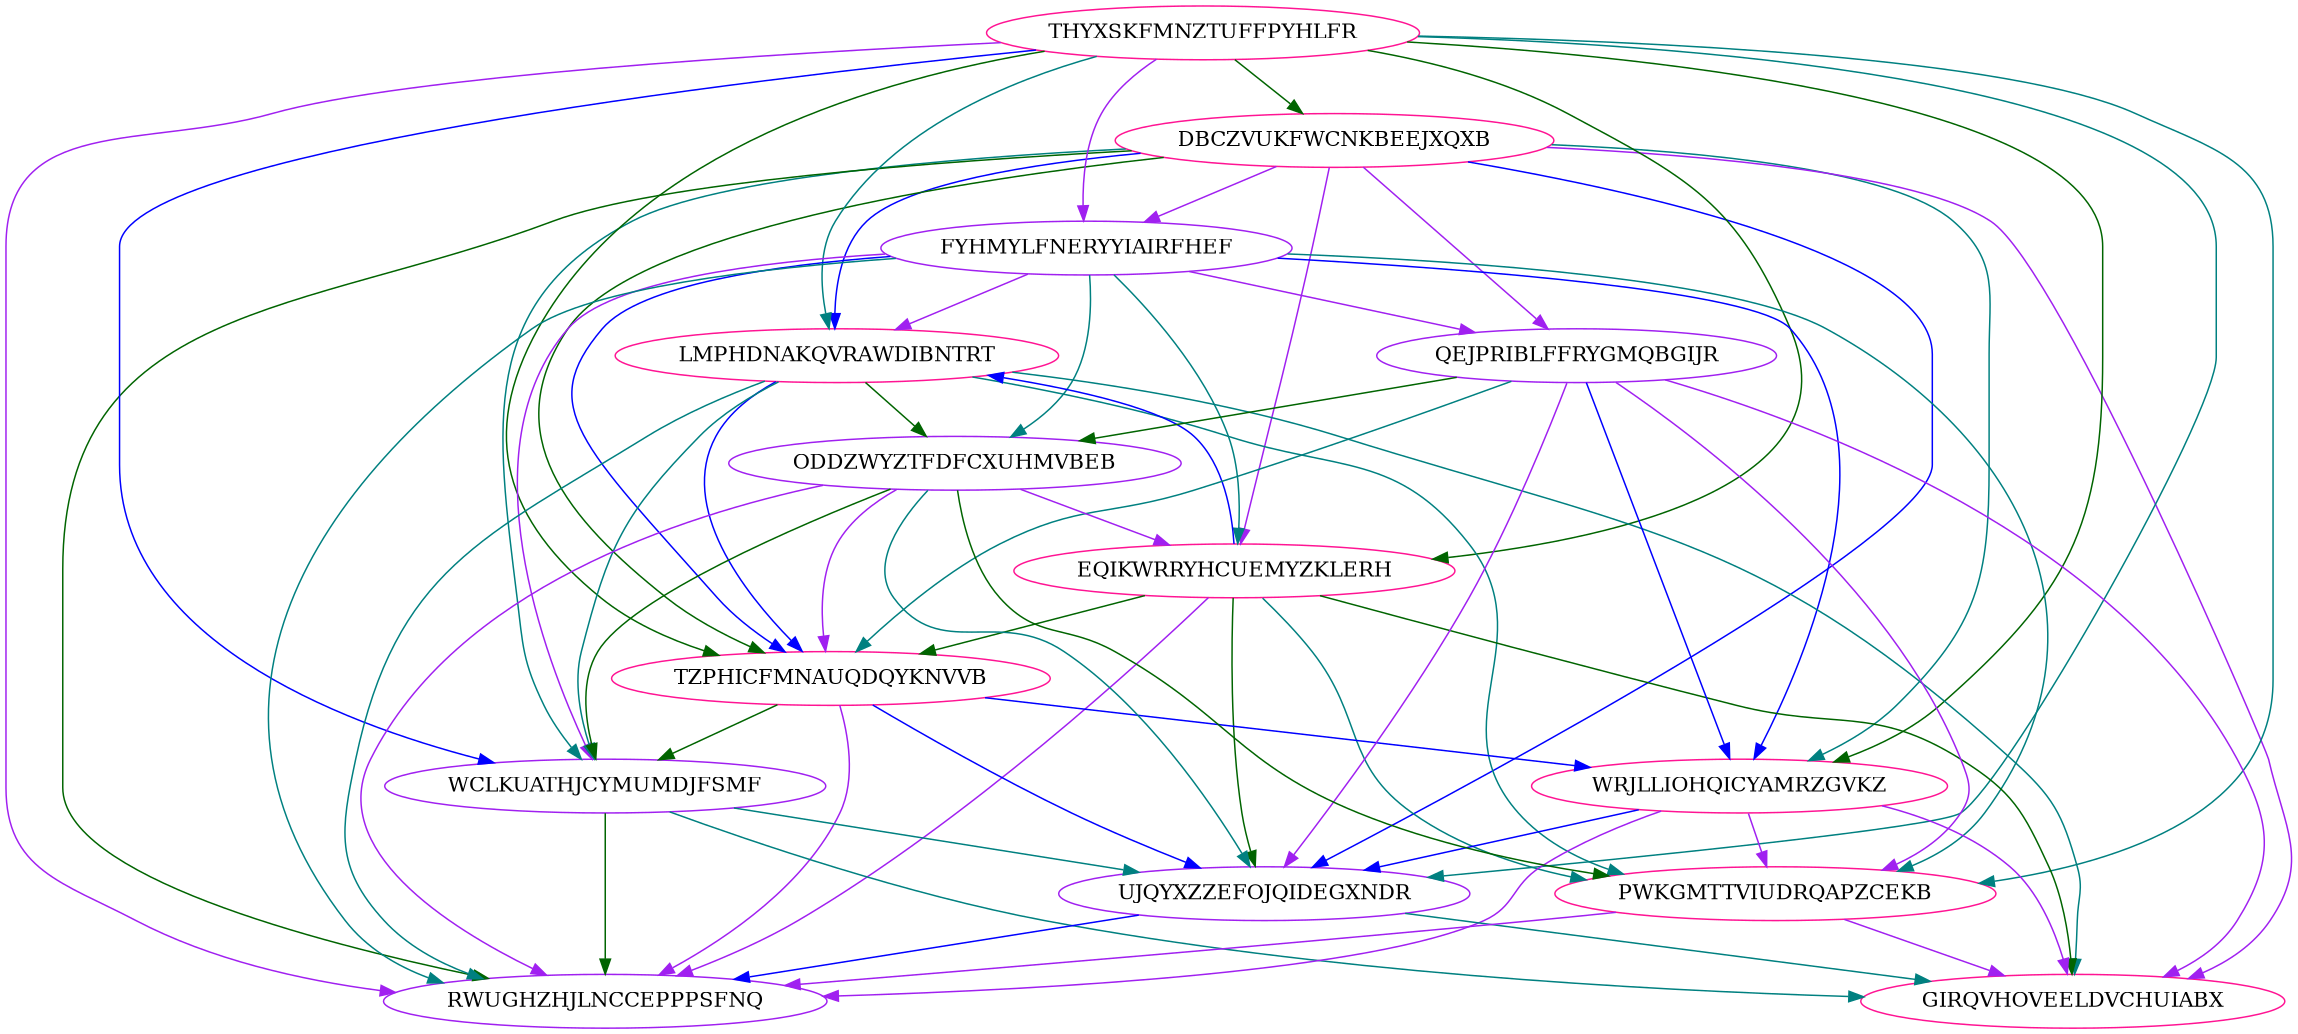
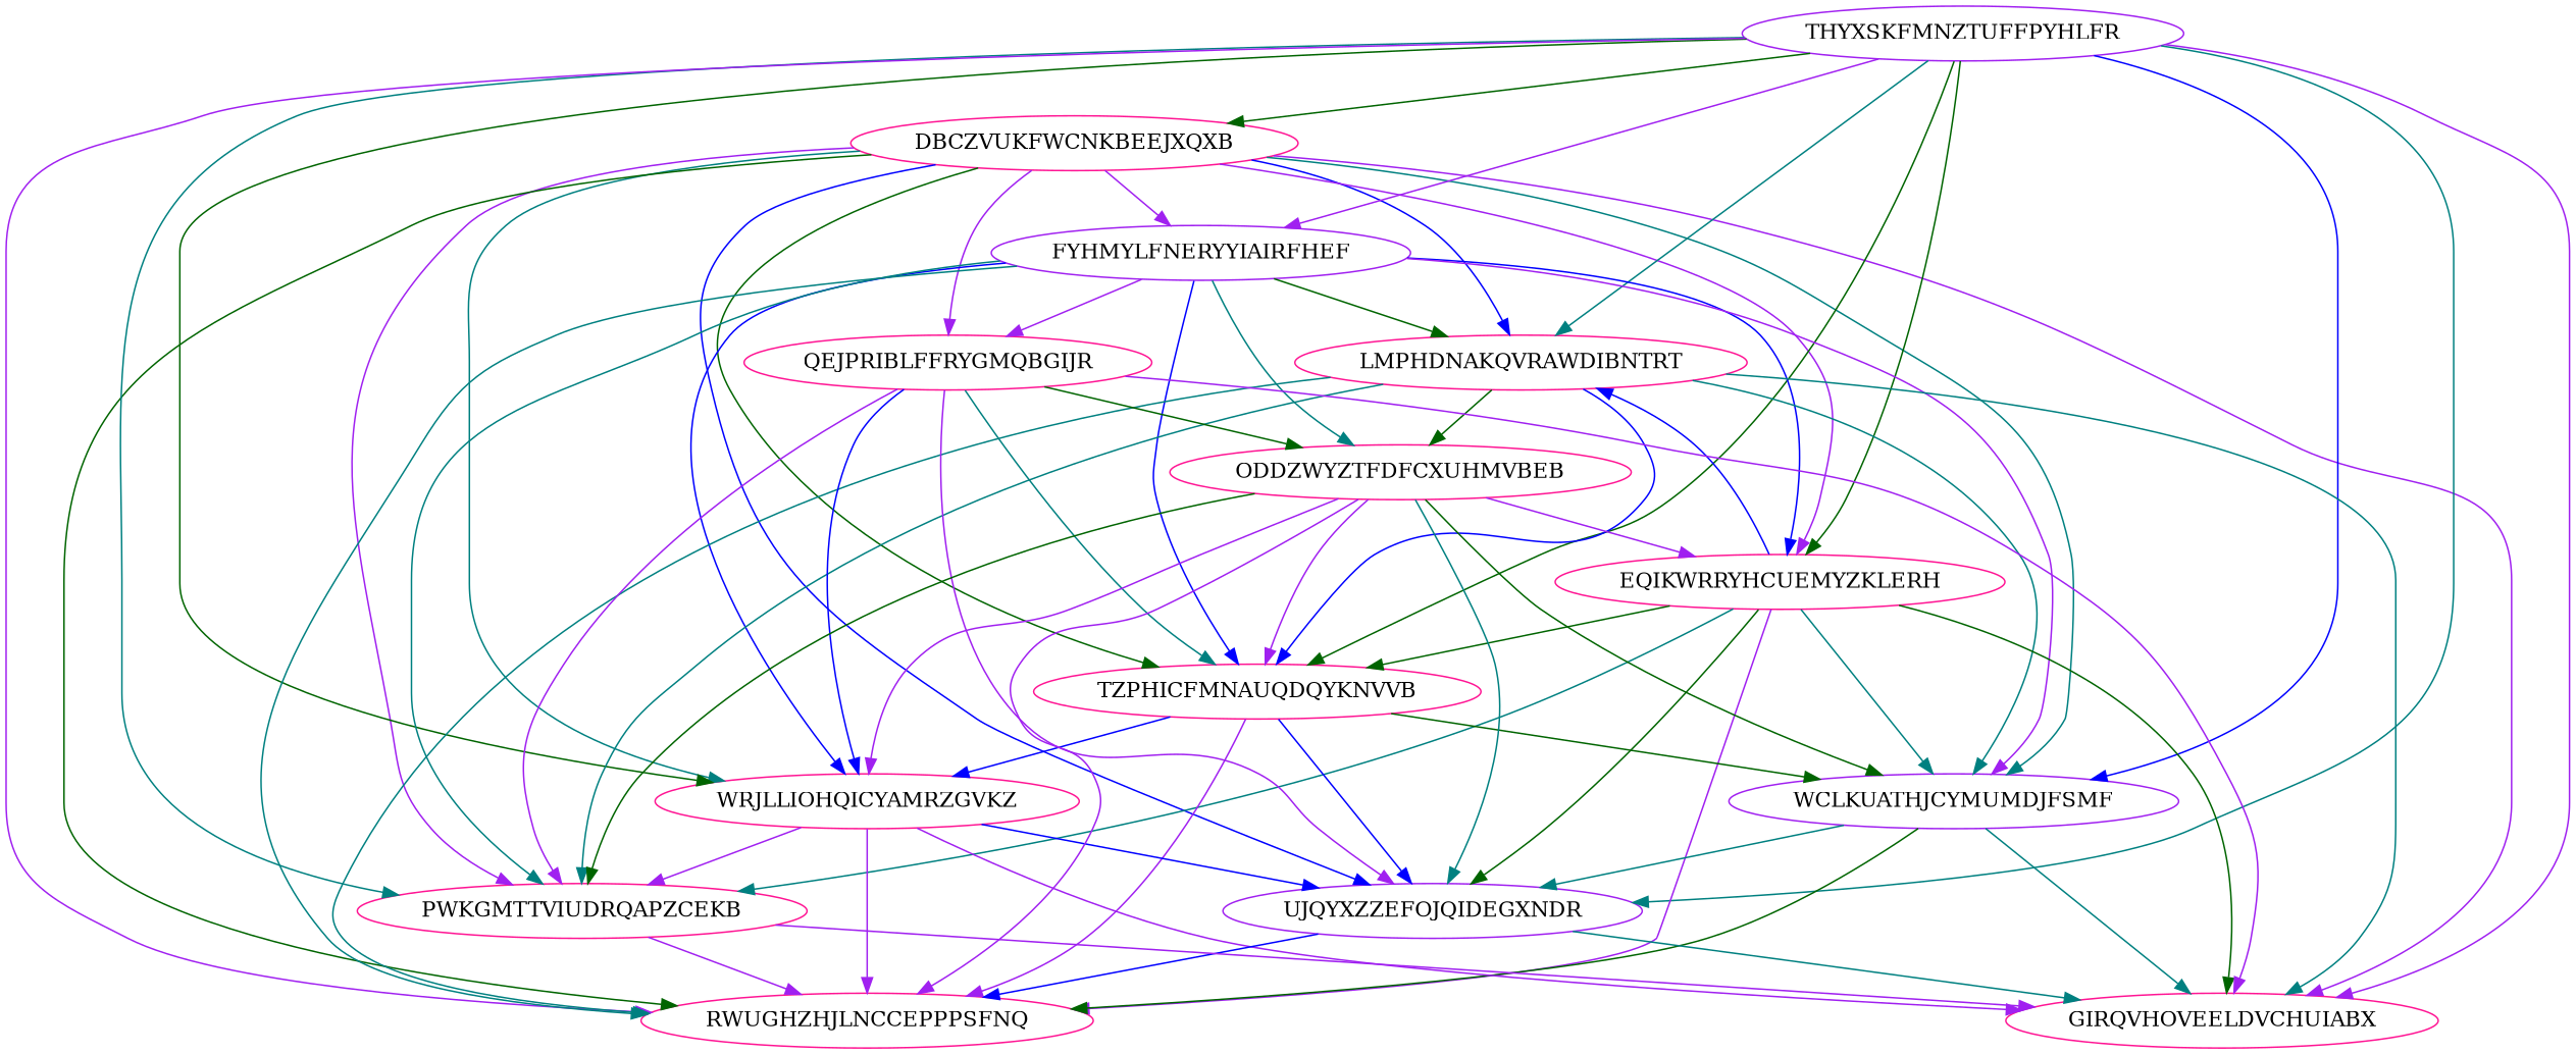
  digraph {
    node [Weight=16 color=deeppink]
    edge [Weight=15 color=purple]
    DBCZVUKFWCNKBEEJXQXB [Weight=13]
-   THYXSKFMNZTUFFPYHLFR
+   THYXSKFMNZTUFFPYHLFR [color=purple]
    FYHMYLFNERYYIAIRFHEF [Weight=14 color=purple]
    LMPHDNAKQVRAWDIBNTRT [Weight=11]
    EQIKWRRYHCUEMYZKLERH
    TZPHICFMNAUQDQYKNVVB [Weight=19]
    WCLKUATHJCYMUMDJFSMF [Weight=14 color=purple]
    WRJLLIOHQICYAMRZGVKZ [Weight=14]
    UJQYXZZEFOJQIDEGXNDR [Weight=20 color=purple]
    PWKGMTTVIUDRQAPZCEKB
-   RWUGHZHJLNCCEPPPSFNQ [Weight=13 color=purple]
+   RWUGHZHJLNCCEPPPSFNQ [Weight=13]
    GIRQVHOVEELDVCHUIABX [Weight=19]
-   QEJPRIBLFFRYGMQBGIJR [Weight=19 color=purple]
-   ODDZWYZTFDFCXUHMVBEB [Weight=12 color=purple]
+   QEJPRIBLFFRYGMQBGIJR [Weight=19]
+   ODDZWYZTFDFCXUHMVBEB [Weight=12]
    DBCZVUKFWCNKBEEJXQXB -> FYHMYLFNERYYIAIRFHEF [Weight=20]
    DBCZVUKFWCNKBEEJXQXB -> LMPHDNAKQVRAWDIBNTRT [Weight=17 color=blue]
    DBCZVUKFWCNKBEEJXQXB -> EQIKWRRYHCUEMYZKLERH [Weight=12]
    DBCZVUKFWCNKBEEJXQXB -> TZPHICFMNAUQDQYKNVVB [Weight=10 color=darkgreen]
    DBCZVUKFWCNKBEEJXQXB -> WCLKUATHJCYMUMDJFSMF [Weight=18 color=teal]
    DBCZVUKFWCNKBEEJXQXB -> WRJLLIOHQICYAMRZGVKZ [Weight=12 color=teal]
    DBCZVUKFWCNKBEEJXQXB -> UJQYXZZEFOJQIDEGXNDR [Weight=12 color=blue]
+   DBCZVUKFWCNKBEEJXQXB -> PWKGMTTVIUDRQAPZCEKB [Weight=11]
    DBCZVUKFWCNKBEEJXQXB -> RWUGHZHJLNCCEPPPSFNQ [Weight=16 color=darkgreen]
    DBCZVUKFWCNKBEEJXQXB -> GIRQVHOVEELDVCHUIABX [Weight=11]
    DBCZVUKFWCNKBEEJXQXB -> QEJPRIBLFFRYGMQBGIJR
    THYXSKFMNZTUFFPYHLFR -> DBCZVUKFWCNKBEEJXQXB [Weight=16 color=darkgreen]
    THYXSKFMNZTUFFPYHLFR -> FYHMYLFNERYYIAIRFHEF [Weight=20]
    THYXSKFMNZTUFFPYHLFR -> LMPHDNAKQVRAWDIBNTRT [Weight=13 color=teal]
    THYXSKFMNZTUFFPYHLFR -> EQIKWRRYHCUEMYZKLERH [Weight=11 color=darkgreen]
    THYXSKFMNZTUFFPYHLFR -> TZPHICFMNAUQDQYKNVVB [Weight=16 color=darkgreen]
    THYXSKFMNZTUFFPYHLFR -> WCLKUATHJCYMUMDJFSMF [Weight=14 color=blue]
    THYXSKFMNZTUFFPYHLFR -> WRJLLIOHQICYAMRZGVKZ [Weight=14 color=darkgreen]
    THYXSKFMNZTUFFPYHLFR -> UJQYXZZEFOJQIDEGXNDR [color=teal]
    THYXSKFMNZTUFFPYHLFR -> PWKGMTTVIUDRQAPZCEKB [Weight=10 color=teal]
    THYXSKFMNZTUFFPYHLFR -> RWUGHZHJLNCCEPPPSFNQ [Weight=16]
-   FYHMYLFNERYYIAIRFHEF -> LMPHDNAKQVRAWDIBNTRT [Weight=13]
-   FYHMYLFNERYYIAIRFHEF -> EQIKWRRYHCUEMYZKLERH [Weight=20 color=teal]
+   THYXSKFMNZTUFFPYHLFR -> GIRQVHOVEELDVCHUIABX [Weight=10]
+   FYHMYLFNERYYIAIRFHEF -> LMPHDNAKQVRAWDIBNTRT [Weight=13 color=darkgreen]
+   FYHMYLFNERYYIAIRFHEF -> EQIKWRRYHCUEMYZKLERH [Weight=20 color=blue]
    FYHMYLFNERYYIAIRFHEF -> TZPHICFMNAUQDQYKNVVB [Weight=14 color=blue]
    FYHMYLFNERYYIAIRFHEF -> WCLKUATHJCYMUMDJFSMF [Weight=20]
    FYHMYLFNERYYIAIRFHEF -> WRJLLIOHQICYAMRZGVKZ [color=blue]
    FYHMYLFNERYYIAIRFHEF -> PWKGMTTVIUDRQAPZCEKB [Weight=17 color=teal]
    FYHMYLFNERYYIAIRFHEF -> RWUGHZHJLNCCEPPPSFNQ [color=teal]
    FYHMYLFNERYYIAIRFHEF -> QEJPRIBLFFRYGMQBGIJR
    FYHMYLFNERYYIAIRFHEF -> ODDZWYZTFDFCXUHMVBEB [Weight=19 color=teal]
    LMPHDNAKQVRAWDIBNTRT -> TZPHICFMNAUQDQYKNVVB [Weight=12 color=blue]
    LMPHDNAKQVRAWDIBNTRT -> WCLKUATHJCYMUMDJFSMF [Weight=17 color=teal]
    LMPHDNAKQVRAWDIBNTRT -> PWKGMTTVIUDRQAPZCEKB [Weight=12 color=teal]
    LMPHDNAKQVRAWDIBNTRT -> RWUGHZHJLNCCEPPPSFNQ [Weight=19 color=teal]
    LMPHDNAKQVRAWDIBNTRT -> GIRQVHOVEELDVCHUIABX [Weight=11 color=teal]
    LMPHDNAKQVRAWDIBNTRT -> ODDZWYZTFDFCXUHMVBEB [Weight=16 color=darkgreen]
    EQIKWRRYHCUEMYZKLERH -> LMPHDNAKQVRAWDIBNTRT [Weight=14 color=blue]
    EQIKWRRYHCUEMYZKLERH -> TZPHICFMNAUQDQYKNVVB [Weight=20 color=darkgreen]
+   EQIKWRRYHCUEMYZKLERH -> WCLKUATHJCYMUMDJFSMF [Weight=16 color=teal]
    EQIKWRRYHCUEMYZKLERH -> UJQYXZZEFOJQIDEGXNDR [Weight=10 color=darkgreen]
    EQIKWRRYHCUEMYZKLERH -> PWKGMTTVIUDRQAPZCEKB [Weight=18 color=teal]
    EQIKWRRYHCUEMYZKLERH -> RWUGHZHJLNCCEPPPSFNQ
    EQIKWRRYHCUEMYZKLERH -> GIRQVHOVEELDVCHUIABX [Weight=13 color=darkgreen]
    TZPHICFMNAUQDQYKNVVB -> WCLKUATHJCYMUMDJFSMF [Weight=12 color=darkgreen]
    TZPHICFMNAUQDQYKNVVB -> WRJLLIOHQICYAMRZGVKZ [Weight=20 color=blue]
    TZPHICFMNAUQDQYKNVVB -> UJQYXZZEFOJQIDEGXNDR [Weight=13 color=blue]
    TZPHICFMNAUQDQYKNVVB -> RWUGHZHJLNCCEPPPSFNQ [Weight=18]
    WCLKUATHJCYMUMDJFSMF -> UJQYXZZEFOJQIDEGXNDR [Weight=20 color=teal]
    WCLKUATHJCYMUMDJFSMF -> RWUGHZHJLNCCEPPPSFNQ [Weight=18 color=darkgreen]
    WCLKUATHJCYMUMDJFSMF -> GIRQVHOVEELDVCHUIABX [Weight=17 color=teal]
    WRJLLIOHQICYAMRZGVKZ -> UJQYXZZEFOJQIDEGXNDR [Weight=18 color=blue]
    WRJLLIOHQICYAMRZGVKZ -> PWKGMTTVIUDRQAPZCEKB [Weight=12]
    WRJLLIOHQICYAMRZGVKZ -> RWUGHZHJLNCCEPPPSFNQ [Weight=16]
    WRJLLIOHQICYAMRZGVKZ -> GIRQVHOVEELDVCHUIABX [Weight=10]
    UJQYXZZEFOJQIDEGXNDR -> RWUGHZHJLNCCEPPPSFNQ [color=blue]
    UJQYXZZEFOJQIDEGXNDR -> GIRQVHOVEELDVCHUIABX [Weight=16 color=teal]
    PWKGMTTVIUDRQAPZCEKB -> RWUGHZHJLNCCEPPPSFNQ [Weight=10]
    PWKGMTTVIUDRQAPZCEKB -> GIRQVHOVEELDVCHUIABX [Weight=13]
    QEJPRIBLFFRYGMQBGIJR -> TZPHICFMNAUQDQYKNVVB [Weight=14 color=teal]
    QEJPRIBLFFRYGMQBGIJR -> WRJLLIOHQICYAMRZGVKZ [color=blue]
    QEJPRIBLFFRYGMQBGIJR -> UJQYXZZEFOJQIDEGXNDR [Weight=11]
    QEJPRIBLFFRYGMQBGIJR -> PWKGMTTVIUDRQAPZCEKB [Weight=11]
    QEJPRIBLFFRYGMQBGIJR -> GIRQVHOVEELDVCHUIABX [Weight=19]
    QEJPRIBLFFRYGMQBGIJR -> ODDZWYZTFDFCXUHMVBEB [Weight=11 color=darkgreen]
    ODDZWYZTFDFCXUHMVBEB -> EQIKWRRYHCUEMYZKLERH [Weight=17]
    ODDZWYZTFDFCXUHMVBEB -> TZPHICFMNAUQDQYKNVVB
    ODDZWYZTFDFCXUHMVBEB -> WCLKUATHJCYMUMDJFSMF [Weight=16 color=darkgreen]
+   ODDZWYZTFDFCXUHMVBEB -> WRJLLIOHQICYAMRZGVKZ
    ODDZWYZTFDFCXUHMVBEB -> UJQYXZZEFOJQIDEGXNDR [Weight=20 color=teal]
    ODDZWYZTFDFCXUHMVBEB -> PWKGMTTVIUDRQAPZCEKB [Weight=12 color=darkgreen]
    ODDZWYZTFDFCXUHMVBEB -> RWUGHZHJLNCCEPPPSFNQ
  }
